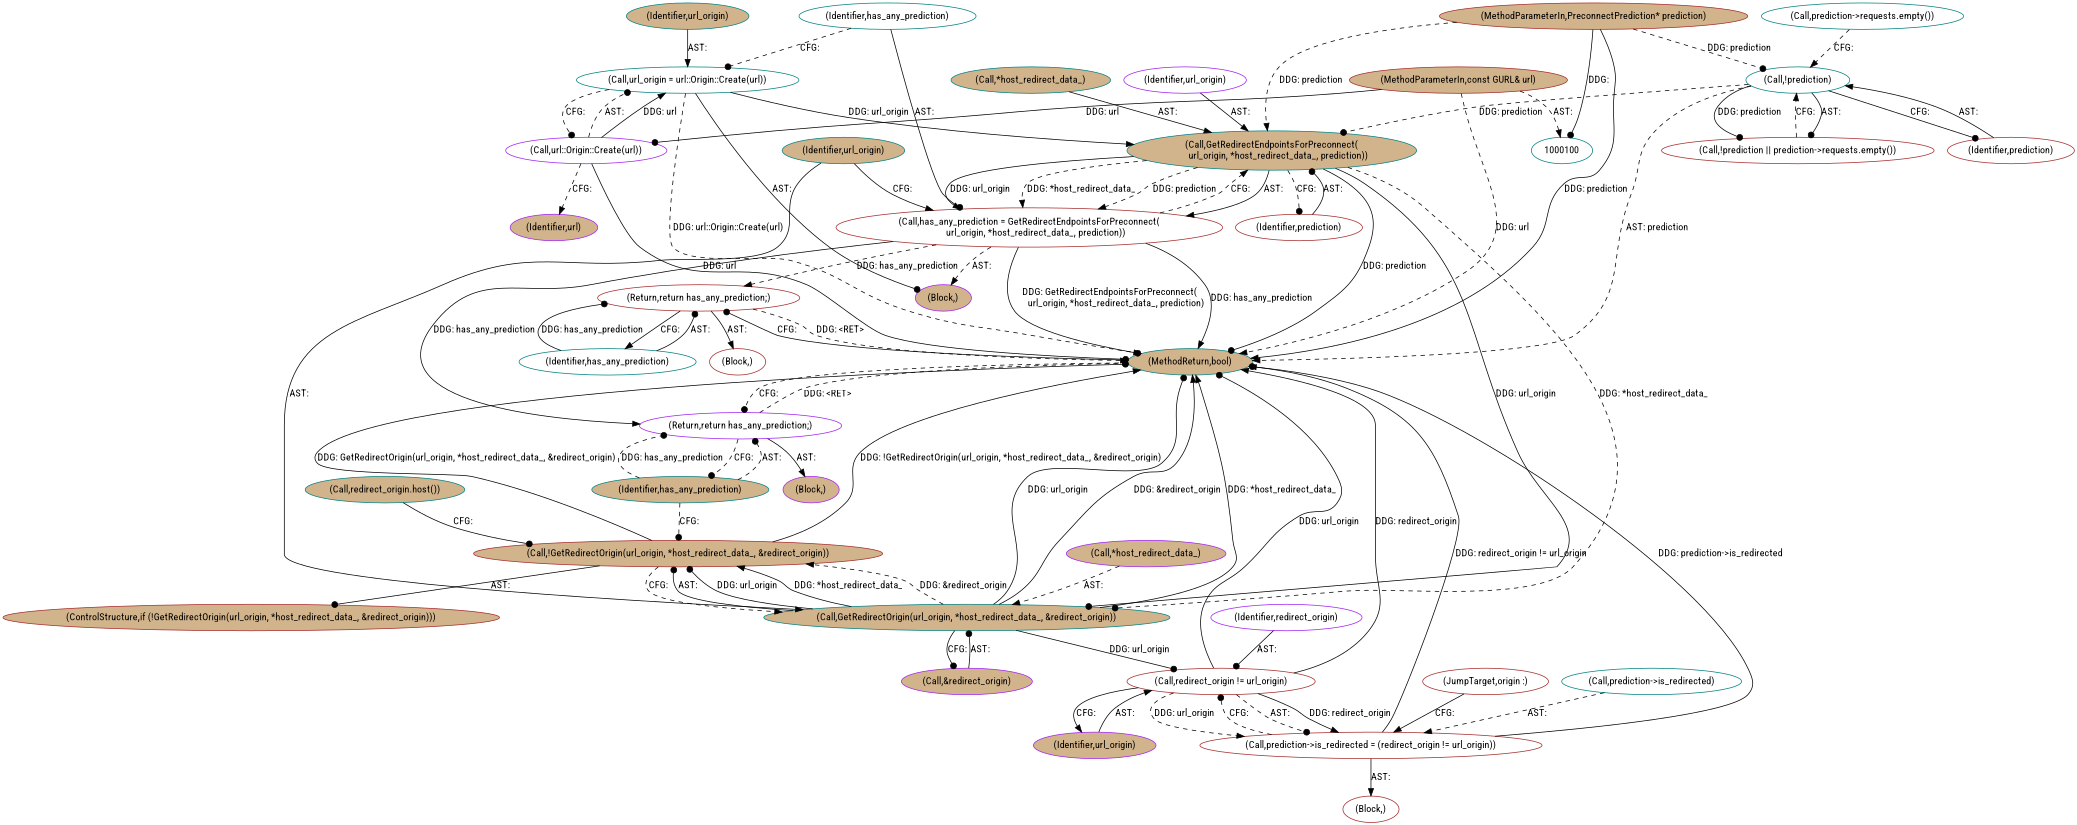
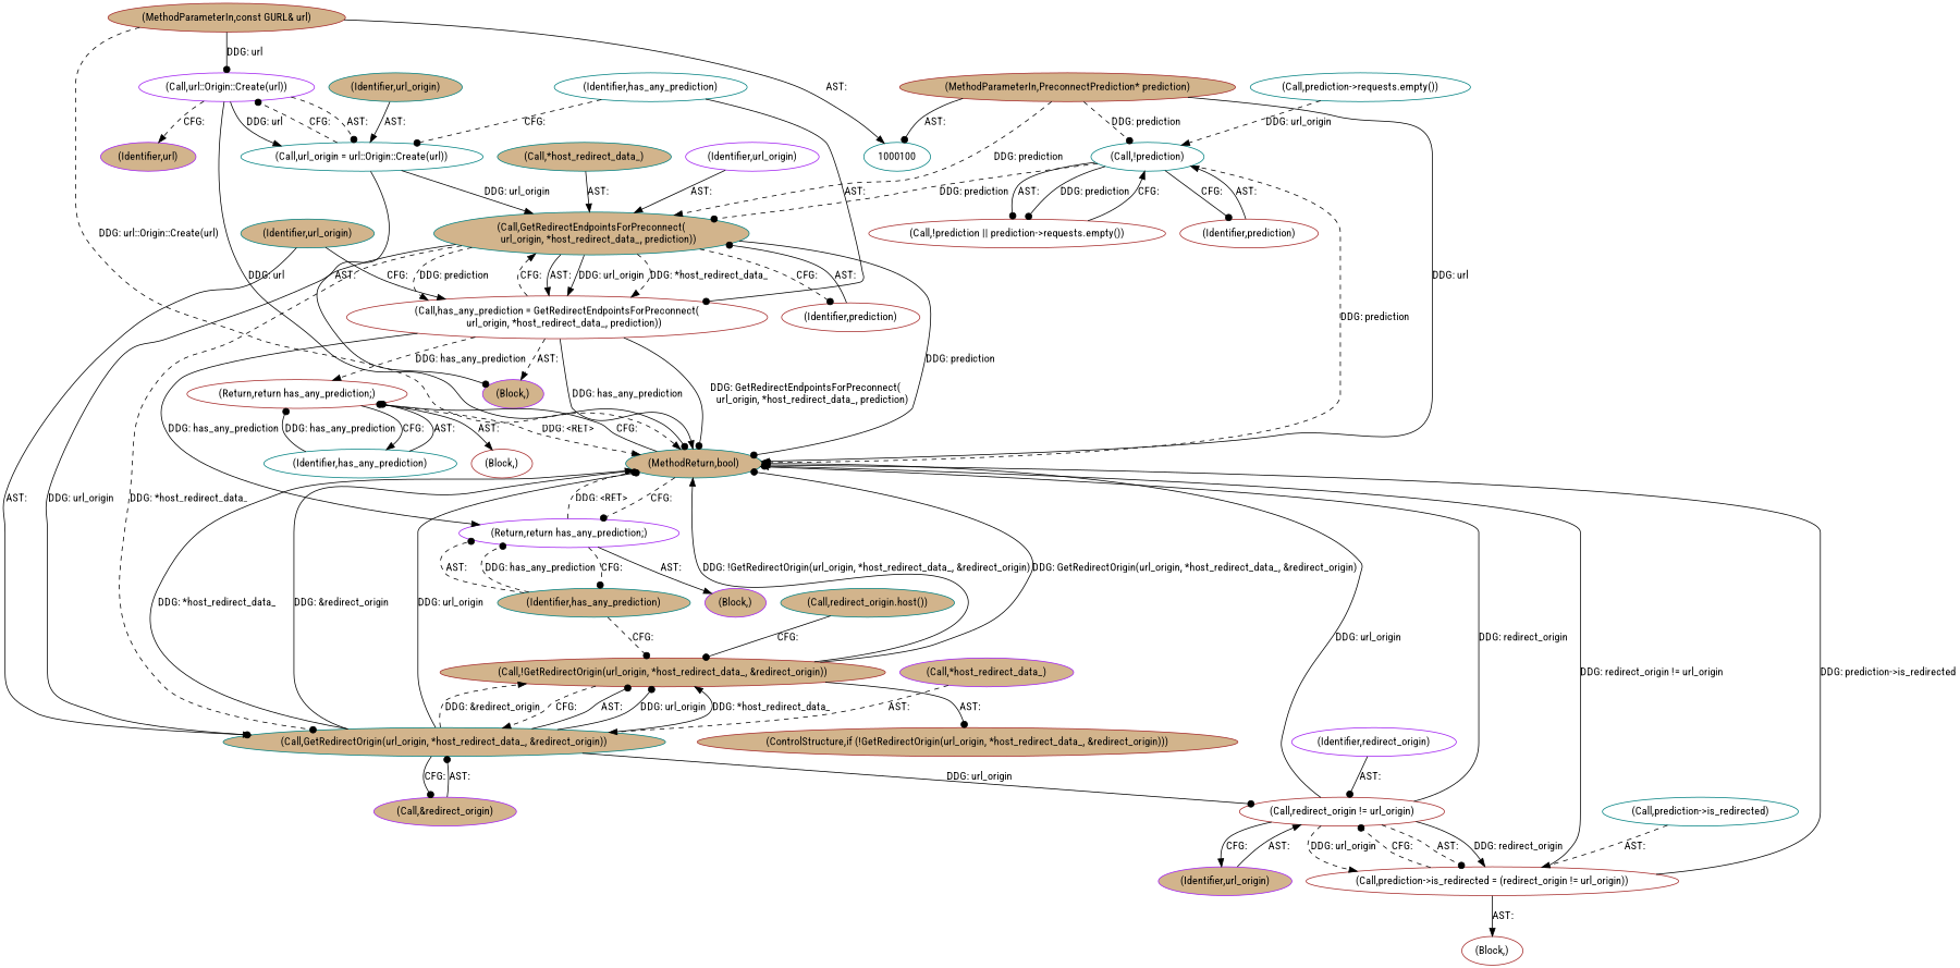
  digraph {
    fontname="Roboto Condensed"
    node [color=teal fillcolor=white fontname="Roboto Condensed" style=filled]
    edge [arrowhead=normal fontname="Roboto Condensed" style=solid]
    n1 [fillcolor=tan label="(Call,GetRedirectEndpointsForPreconnect(\n      url_origin, *host_redirect_data_, prediction))"]
    n2 [color=brown label="(Call,has_any_prediction = GetRedirectEndpointsForPreconnect(\n      url_origin, *host_redirect_data_, prediction))"]
    n3 [fillcolor=tan label="(Call,GetRedirectOrigin(url_origin, *host_redirect_data_, &redirect_origin))"]
    n4 [color=brown label="(Identifier,prediction)"]
    n5 [fillcolor=tan label="(MethodReturn,bool)"]
    n6 [color=purple fillcolor=tan label="(Block,)"]
    n7 [color=purple label="(Return,return has_any_prediction;)"]
    n8 [color=brown label="(Return,return has_any_prediction;)"]
    n9 [color=brown fillcolor=tan label="(Call,!GetRedirectOrigin(url_origin, *host_redirect_data_, &redirect_origin))"]
    n10 [color=brown label="(Call,redirect_origin != url_origin)"]
    n11 [color=purple fillcolor=tan label="(Call,&redirect_origin)"]
    n12 [label="(Call,url_origin = url::Origin::Create(url))"]
    n13 [color=purple label="(Call,url::Origin::Create(url))"]
    n14 [color=purple fillcolor=tan label="(Identifier,url)"]
    n15 [color=brown fillcolor=tan label="(MethodParameterIn,const GURL& url)"]
    1000100
    n17 [label="(Call,!prediction)"]
    n18 [color=brown label="(Call,!prediction || prediction->requests.empty())"]
    n19 [color=brown label="(Identifier,prediction)"]
    n20 [color=brown fillcolor=tan label="(MethodParameterIn,PreconnectPrediction* prediction)"]
    n21 [color=purple fillcolor=tan label="(Block,)"]
    n22 [fillcolor=tan label="(Identifier,has_any_prediction)"]
    n23 [label="(Identifier,has_any_prediction)"]
    n24 [color=brown label="(Block,)"]
    n25 [color=brown fillcolor=tan label="(ControlStructure,if (!GetRedirectOrigin(url_origin, *host_redirect_data_, &redirect_origin)))"]
    n26 [color=brown label="(Call,prediction->is_redirected = (redirect_origin != url_origin))"]
    n27 [color=purple fillcolor=tan label="(Identifier,url_origin)"]
    n28 [color=brown label="(Block,)"]
    n29 [color=purple label="(Identifier,url_origin)"]
    n30 [fillcolor=tan label="(Call,*host_redirect_data_)"]
-   n31 [color=brown label="(JumpTarget,origin :)"]
    n32 [fillcolor=tan label="(Identifier,url_origin)"]
    n33 [fillcolor=tan label="(Identifier,url_origin)"]
    n34 [color=purple fillcolor=tan label="(Call,*host_redirect_data_)"]
    n35 [label="(Call,prediction->requests.empty())"]
    n36 [label="(Call,prediction->is_redirected)"]
    n37 [label="(Identifier,has_any_prediction)"]
    n38 [color=purple label="(Identifier,redirect_origin)"]
    n39 [fillcolor=tan label="(Call,redirect_origin.host())"]
    n1 -> n2 [label="AST: "]
    n1 -> n2 [label="DDG: url_origin"]
    n1 -> n2 [label="DDG: *host_redirect_data_" style=dashed]
    n1 -> n2 [label="DDG: prediction" style=dashed]
    n1 -> n3 [arrowhead=dot label="DDG: url_origin"]
    n1 -> n3 [arrowhead=dot label="DDG: *host_redirect_data_" style=dashed]
    n1 -> n4 [arrowhead=dot label="CFG: " style=dashed]
    n1 -> n5 [arrowhead=dot label="DDG: prediction"]
    n2 -> n1 [label="CFG: " style=dashed]
    n2 -> n5 [arrowhead=dot label="DDG: GetRedirectEndpointsForPreconnect(\n      url_origin, *host_redirect_data_, prediction)"]
    n2 -> n5 [label="DDG: has_any_prediction"]
    n2 -> n6 [label="AST: " style=dashed]
    n2 -> n7 [label="DDG: has_any_prediction"]
    n2 -> n8 [label="DDG: has_any_prediction" style=dashed]
    n3 -> n5 [arrowhead=dot label="DDG: url_origin"]
    n3 -> n5 [label="DDG: *host_redirect_data_"]
    n3 -> n5 [label="DDG: &redirect_origin"]
    n3 -> n9 [arrowhead=dot label="AST: "]
    n3 -> n9 [arrowhead=dot label="DDG: url_origin"]
    n3 -> n9 [label="DDG: *host_redirect_data_"]
    n3 -> n9 [label="DDG: &redirect_origin" style=dashed]
    n3 -> n10 [arrowhead=dot label="DDG: url_origin"]
    n3 -> n11 [arrowhead=dot label="CFG: "]
    n4 -> n1 [arrowhead=dot label="AST: "]
    n5 -> n7 [arrowhead=dot label="CFG: " style=dashed]
    n5 -> n8 [arrowhead=dot label="CFG: "]
    n7 -> n5 [arrowhead=dot label="DDG: <RET>" style=dashed]
    n7 -> n21 [label="AST: "]
    n7 -> n22 [arrowhead=dot label="CFG: " style=dashed]
    n8 -> n5 [label="DDG: <RET>" style=dashed]
    n8 -> n23 [label="CFG: "]
    n8 -> n24 [label="AST: "]
    n9 -> n3 [label="CFG: " style=dashed]
    n9 -> n5 [label="DDG: !GetRedirectOrigin(url_origin, *host_redirect_data_, &redirect_origin)"]
    n9 -> n5 [arrowhead=dot label="DDG: GetRedirectOrigin(url_origin, *host_redirect_data_, &redirect_origin)"]
    n9 -> n25 [arrowhead=dot label="AST: "]
    n10 -> n5 [arrowhead=dot label="DDG: url_origin"]
    n10 -> n5 [label="DDG: redirect_origin"]
    n10 -> n26 [arrowhead=dot label="AST: " style=dashed]
    n10 -> n26 [label="DDG: redirect_origin"]
    n10 -> n26 [label="DDG: url_origin" style=dashed]
    n10 -> n27 [label="CFG: "]
    n11 -> n3 [arrowhead=dot label="AST: "]
    n12 -> n1 [label="DDG: url_origin"]
-   n12 -> n5 [label="DDG: url::Origin::Create(url)" style=dashed]
    n12 -> n6 [arrowhead=dot label="AST: "]
    n12 -> n13 [arrowhead=dot label="CFG: " style=dashed]
    n13 -> n5 [arrowhead=dot label="DDG: url"]
    n13 -> n12 [arrowhead=dot label="AST: " style=dashed]
    n13 -> n12 [label="DDG: url"]
    n13 -> n14 [label="CFG: " style=dashed]
-   n15 -> n5 [label="DDG: url" style=dashed]
+   n15 -> n5 [label="DDG: url::Origin::Create(url)" style=dashed]
    n15 -> n13 [arrowhead=dot label="DDG: url"]
-   n15 -> 1000100 [label="AST: " style=dashed]
+   n15 -> 1000100 [label="AST: "]
    n17 -> n1 [arrowhead=dot label="DDG: prediction" style=dashed]
-   n17 -> n5 [label="AST: prediction" style=dashed]
+   n17 -> n5 [label="DDG: prediction" style=dashed]
    n17 -> n18 [arrowhead=dot label="AST: "]
    n17 -> n18 [arrowhead=dot label="DDG: prediction"]
    n17 -> n19 [arrowhead=dot label="CFG: "]
-   n18 -> n17 [label="CFG: " style=dashed]
+   n18 -> n17 [label="CFG: "]
    n19 -> n17 [label="AST: "]
    n20 -> n1 [label="DDG: prediction" style=dashed]
-   n20 -> n5 [label="DDG: prediction"]
-   n20 -> 1000100 [arrowhead=dot label="DDG: "]
+   n20 -> n5 [label="DDG: url"]
+   n20 -> 1000100 [arrowhead=dot label="AST: "]
    n20 -> n17 [arrowhead=dot label="DDG: prediction" style=dashed]
    n22 -> n7 [arrowhead=dot label="AST: " style=dashed]
    n22 -> n7 [arrowhead=dot label="DDG: has_any_prediction" style=dashed]
    n22 -> n9 [arrowhead=dot label="CFG: " style=dashed]
    n23 -> n8 [arrowhead=dot label="AST: "]
    n23 -> n8 [arrowhead=dot label="DDG: has_any_prediction"]
    n26 -> n5 [arrowhead=dot label="DDG: redirect_origin != url_origin"]
    n26 -> n5 [label="DDG: prediction->is_redirected"]
    n26 -> n10 [arrowhead=dot label="CFG: " style=dashed]
    n26 -> n28 [label="AST: "]
    n27 -> n10 [label="AST: "]
    n29 -> n1 [label="AST: "]
    n30 -> n1 [label="AST: "]
-   n31 -> n26 [label="CFG: "]
    n32 -> n12 [label="AST: "]
    n33 -> n2 [label="CFG: "]
    n33 -> n3 [label="AST: "]
    n34 -> n3 [label="AST: " style=dashed]
-   n35 -> n17 [label="CFG: " style=dashed]
+   n35 -> n17 [label="DDG: url_origin" style=dashed]
    n36 -> n26 [label="AST: " style=dashed]
    n37 -> n2 [arrowhead=dot label="AST: "]
    n37 -> n12 [arrowhead=dot label="CFG: " style=dashed]
    n38 -> n10 [arrowhead=dot label="AST: "]
    n39 -> n9 [arrowhead=dot label="CFG: "]
  }
